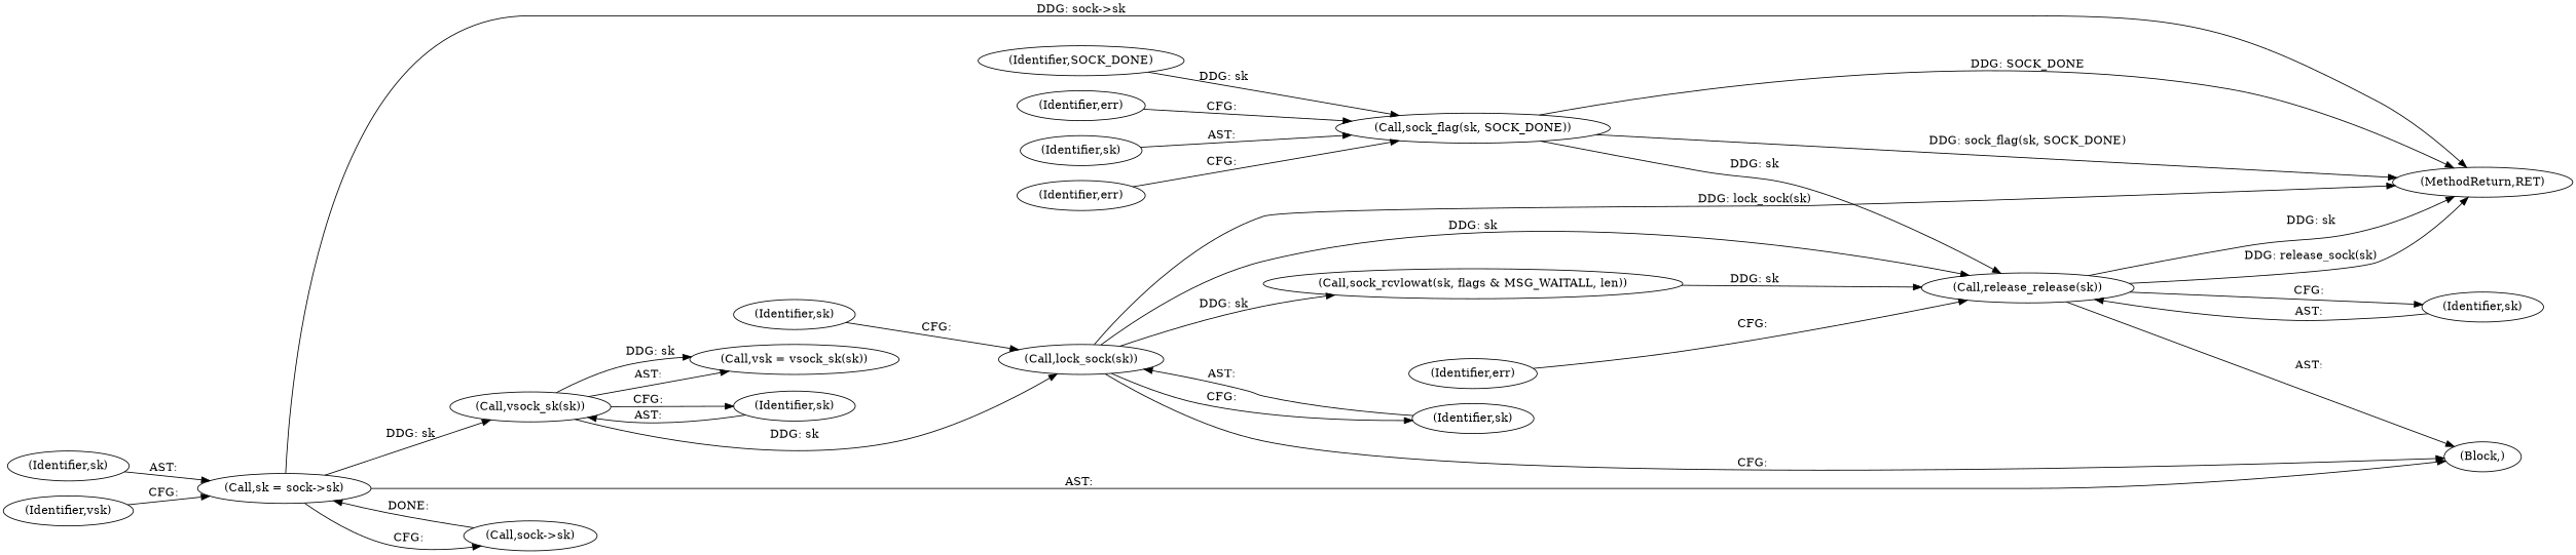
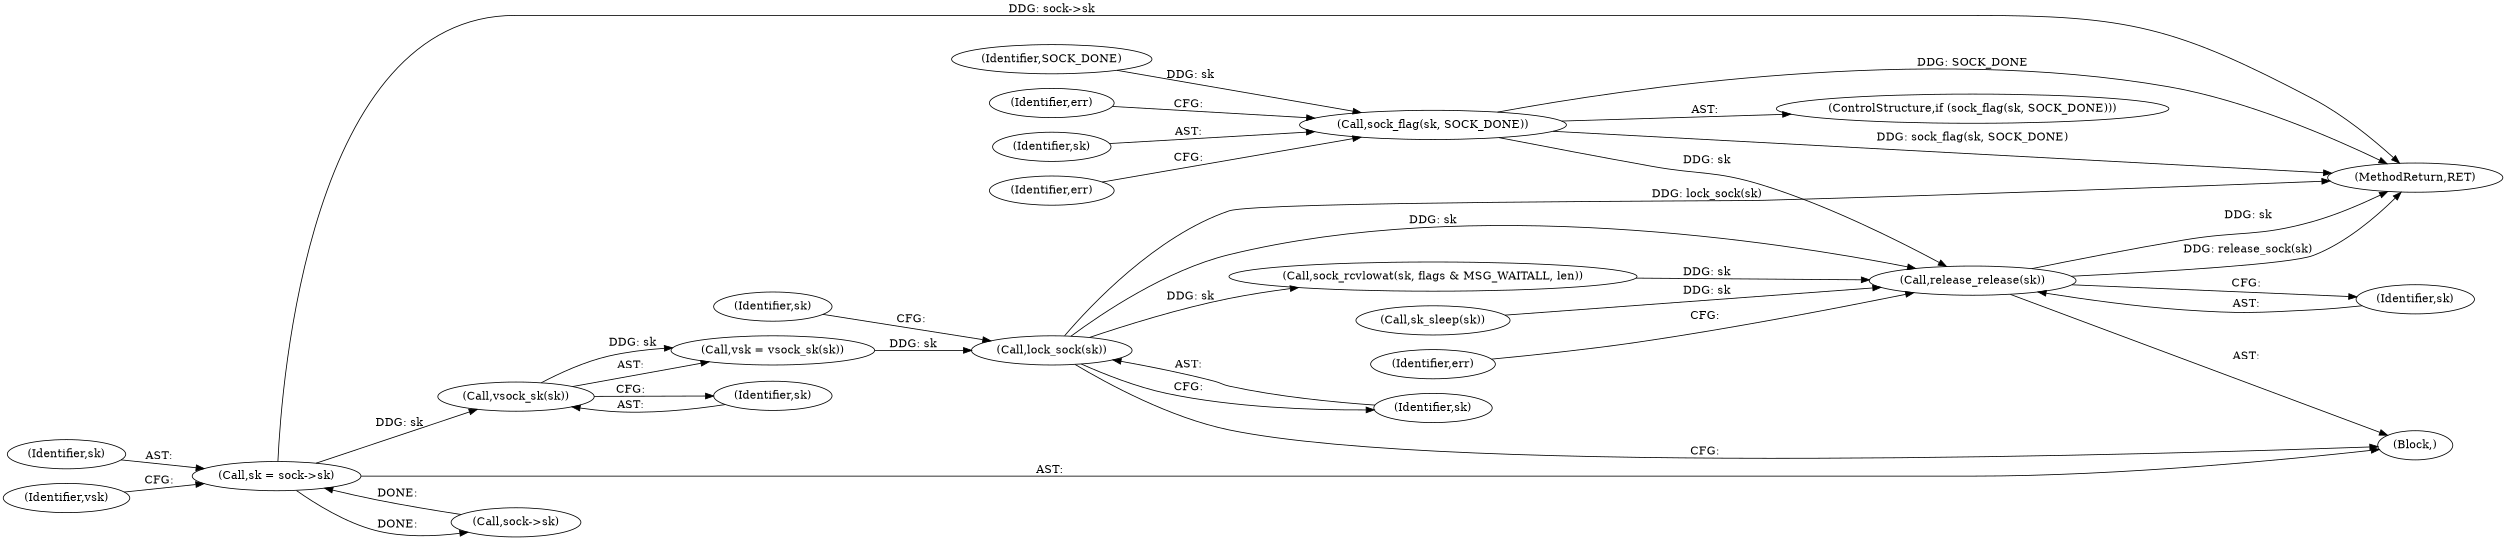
  digraph {
    rankdir=LR
    n1 [label="(Call,sock_flag(sk, SOCK_DONE))"]
    n2 [label="(Call,release_release(sk))"]
    n3 [label="(MethodReturn,RET)"]
+   n4 [label="(ControlStructure,if (sock_flag(sk, SOCK_DONE)))"]
    n5 [label="(Block,)"]
    n6 [label="(Identifier,sk)"]
    n7 [label="(Identifier,SOCK_DONE)"]
    n8 [label="(Call,lock_sock(sk))"]
    n9 [label="(Identifier,sk)"]
    n10 [label="(Call,sock_rcvlowat(sk, flags & MSG_WAITALL, len))"]
    n11 [label="(Call,vsock_sk(sk))"]
    n12 [label="(Call,vsk = vsock_sk(sk))"]
    n13 [label="(Identifier,sk)"]
    n14 [label="(Call,sk = sock->sk)"]
    n15 [label="(Call,sock->sk)"]
    n16 [label="(Identifier,err)"]
    n17 [label="(Identifier,sk)"]
    n18 [label="(Identifier,sk)"]
    n19 [label="(Identifier,sk)"]
+   n20 [label="(Call,sk_sleep(sk))"]
    n21 [label="(Identifier,err)"]
    n22 [label="(Identifier,err)"]
    n23 [label="(Identifier,vsk)"]
    n1 -> n2 [label="DDG: sk"]
    n1 -> n3 [label="DDG: SOCK_DONE"]
    n1 -> n3 [label="DDG: sock_flag(sk, SOCK_DONE)"]
+   n1 -> n4 [label="AST: "]
    n2 -> n3 [label="DDG: sk"]
    n2 -> n3 [label="DDG: release_sock(sk)"]
    n2 -> n5 [label="AST: "]
    n2 -> n6 [label="CFG: "]
    n6 -> n2 [label="AST: "]
    n7 -> n1 [label="DDG: sk"]
    n8 -> n2 [label="DDG: sk"]
    n8 -> n3 [label="DDG: lock_sock(sk)"]
    n8 -> n5 [label="CFG: "]
    n8 -> n9 [label="CFG: "]
    n8 -> n10 [label="DDG: sk"]
    n9 -> n8 [label="AST: "]
    n10 -> n2 [label="DDG: sk"]
-   n11 -> n8 [label="DDG: sk"]
+   n12 -> n8 [label="DDG: sk"]
    n11 -> n12 [label="AST: "]
    n11 -> n12 [label="DDG: sk"]
    n11 -> n13 [label="CFG: "]
    n13 -> n11 [label="AST: "]
    n14 -> n3 [label="DDG: sock->sk"]
    n14 -> n5 [label="AST: "]
    n14 -> n11 [label="DDG: sk"]
-   n14 -> n15 [label="CFG: "]
+   n14 -> n15 [label="DONE: "]
    n15 -> n14 [label="DONE: "]
    n16 -> n1 [label="CFG: "]
    n17 -> n8 [label="CFG: "]
    n18 -> n1 [label="AST: "]
    n19 -> n14 [label="AST: "]
+   n20 -> n2 [label="DDG: sk"]
    n21 -> n2 [label="CFG: "]
    n22 -> n1 [label="CFG: "]
    n23 -> n14 [label="CFG: "]
  }
